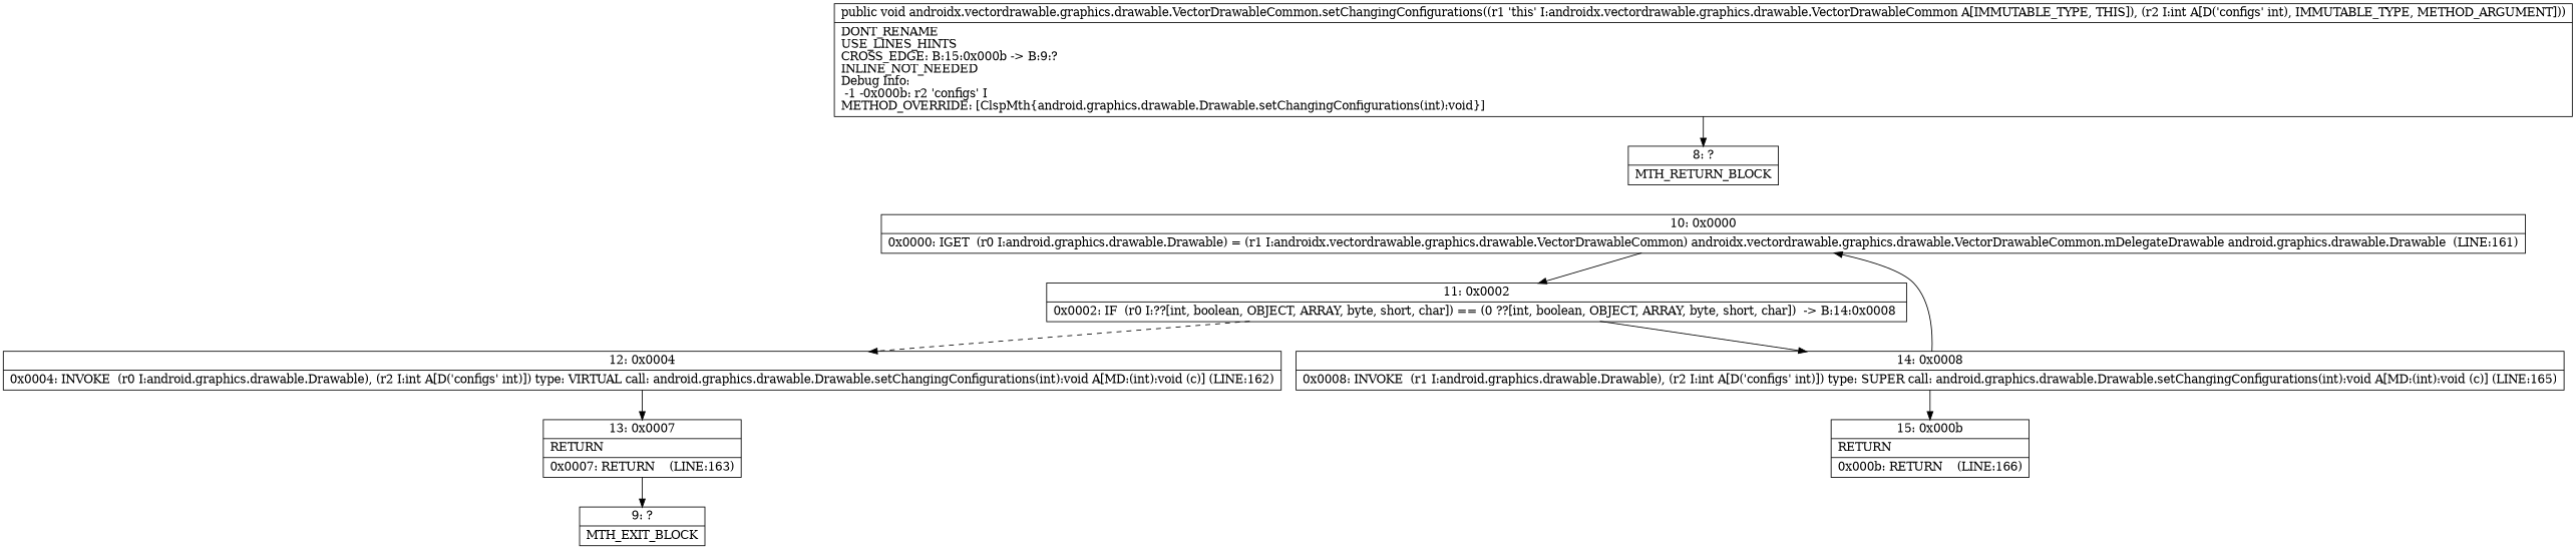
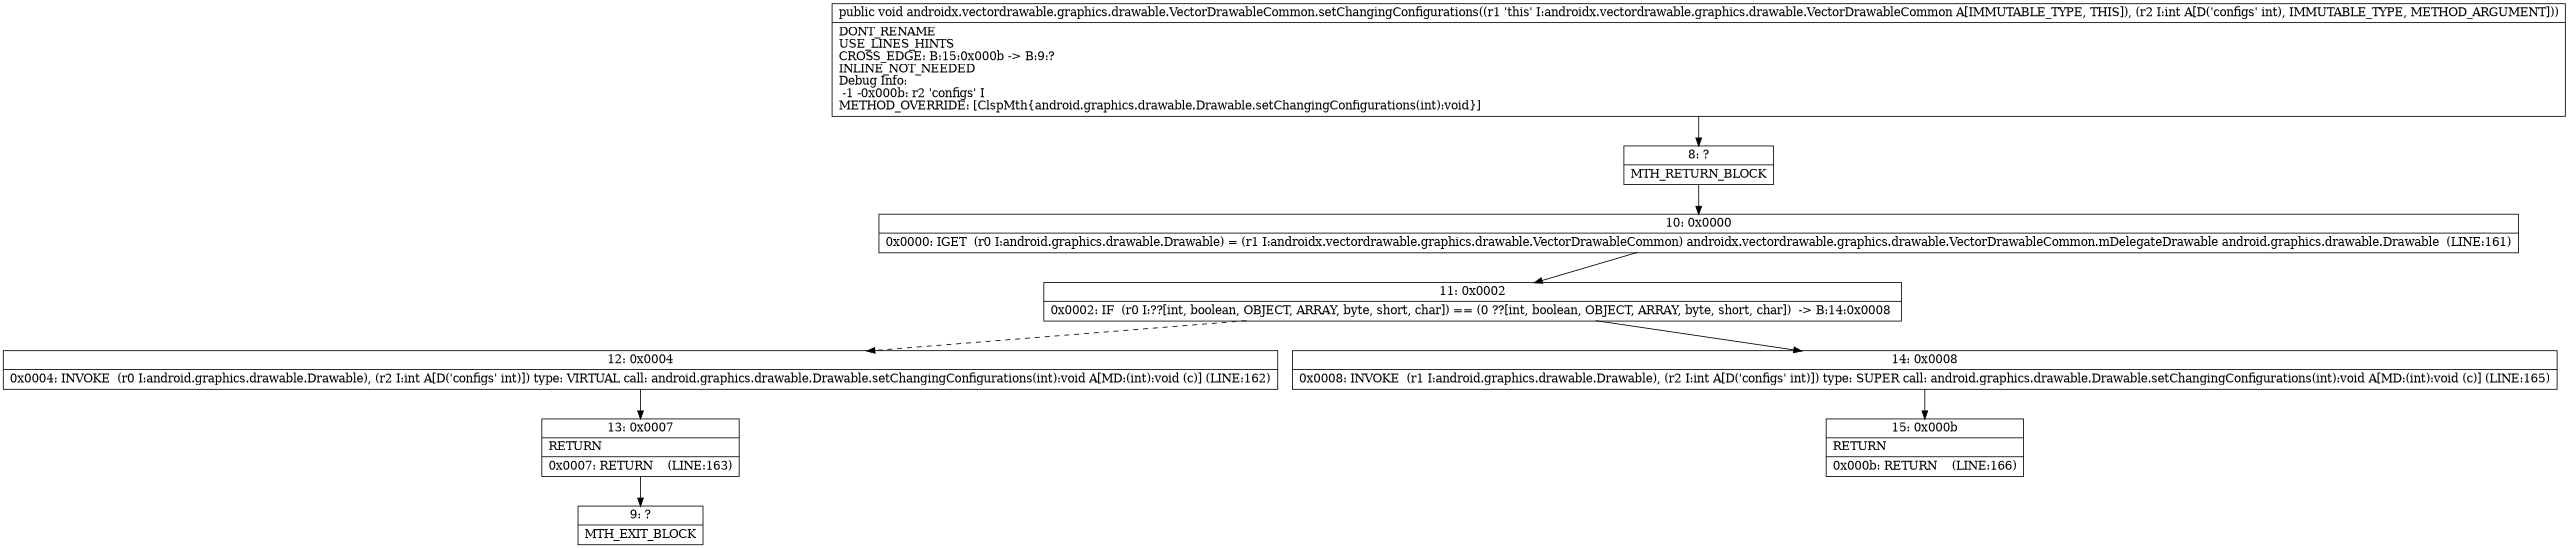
  digraph {
    node [shape=record]
    n1 [label="{8\:\ ?|MTH_RETURN_BLOCK\l}"]
    n2 [label="{10\:\ 0x0000|0x0000: IGET  (r0 I:android.graphics.drawable.Drawable) = (r1 I:androidx.vectordrawable.graphics.drawable.VectorDrawableCommon) androidx.vectordrawable.graphics.drawable.VectorDrawableCommon.mDelegateDrawable android.graphics.drawable.Drawable  (LINE:161)\l}"]
    n3 [label="{11\:\ 0x0002|0x0002: IF  (r0 I:??[int, boolean, OBJECT, ARRAY, byte, short, char]) == (0 ??[int, boolean, OBJECT, ARRAY, byte, short, char])  \-\> B:14:0x0008 \l}"]
    n4 [label="{12\:\ 0x0004|0x0004: INVOKE  (r0 I:android.graphics.drawable.Drawable), (r2 I:int A[D('configs' int)]) type: VIRTUAL call: android.graphics.drawable.Drawable.setChangingConfigurations(int):void A[MD:(int):void (c)] (LINE:162)\l}"]
    n5 [label="{14\:\ 0x0008|0x0008: INVOKE  (r1 I:android.graphics.drawable.Drawable), (r2 I:int A[D('configs' int)]) type: SUPER call: android.graphics.drawable.Drawable.setChangingConfigurations(int):void A[MD:(int):void (c)] (LINE:165)\l}"]
    n6 [label="{13\:\ 0x0007|RETURN\l|0x0007: RETURN    (LINE:163)\l}"]
    n7 [label="{15\:\ 0x000b|RETURN\l|0x000b: RETURN    (LINE:166)\l}"]
    n8 [label="{9\:\ ?|MTH_EXIT_BLOCK\l}"]
    n9 [label="{public void androidx.vectordrawable.graphics.drawable.VectorDrawableCommon.setChangingConfigurations((r1 'this' I:androidx.vectordrawable.graphics.drawable.VectorDrawableCommon A[IMMUTABLE_TYPE, THIS]), (r2 I:int A[D('configs' int), IMMUTABLE_TYPE, METHOD_ARGUMENT]))  | DONT_RENAME\lUSE_LINES_HINTS\lCROSS_EDGE: B:15:0x000b \-\> B:9:?\lINLINE_NOT_NEEDED\lDebug Info:\l  \-1 \-0x000b: r2 'configs' I\lMETHOD_OVERRIDE: [ClspMth\{android.graphics.drawable.Drawable.setChangingConfigurations(int):void\}]\l}"]
-   n5 -> n2
+   n1 -> n2
    n2 -> n3
    n3 -> n4 [style=dashed]
    n3 -> n5
    n4 -> n6
    n5 -> n7
    n6 -> n8
    n9 -> n1
  }
